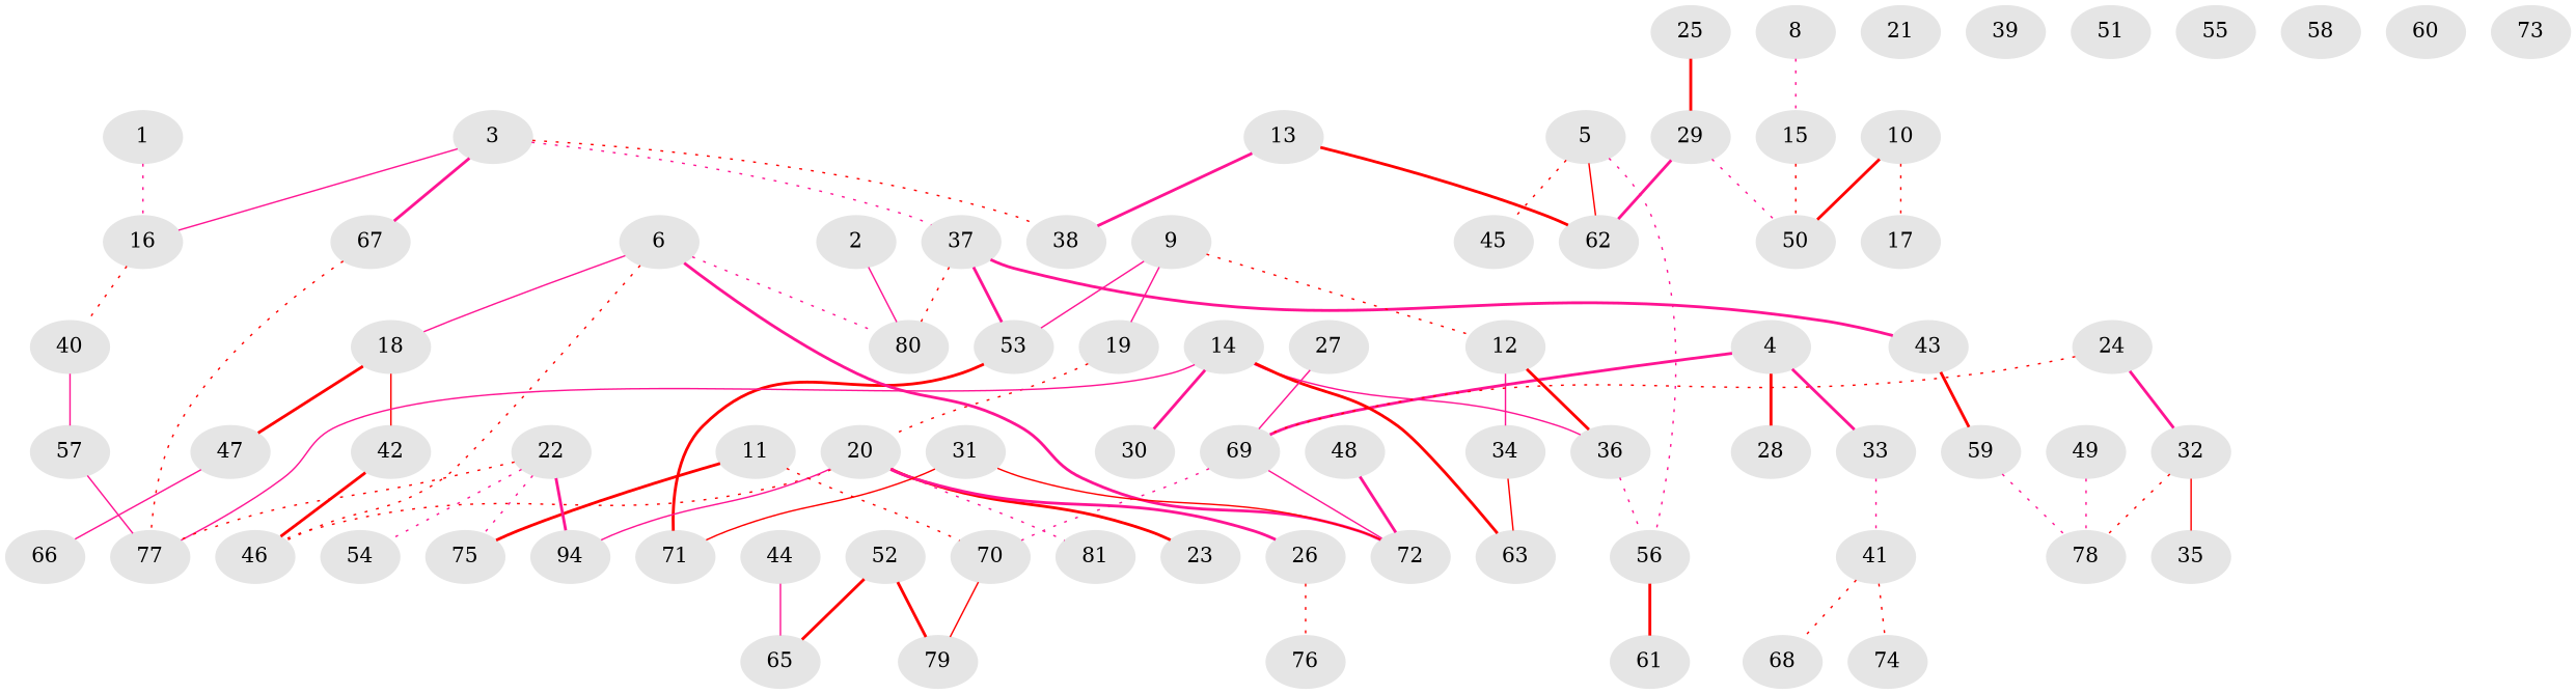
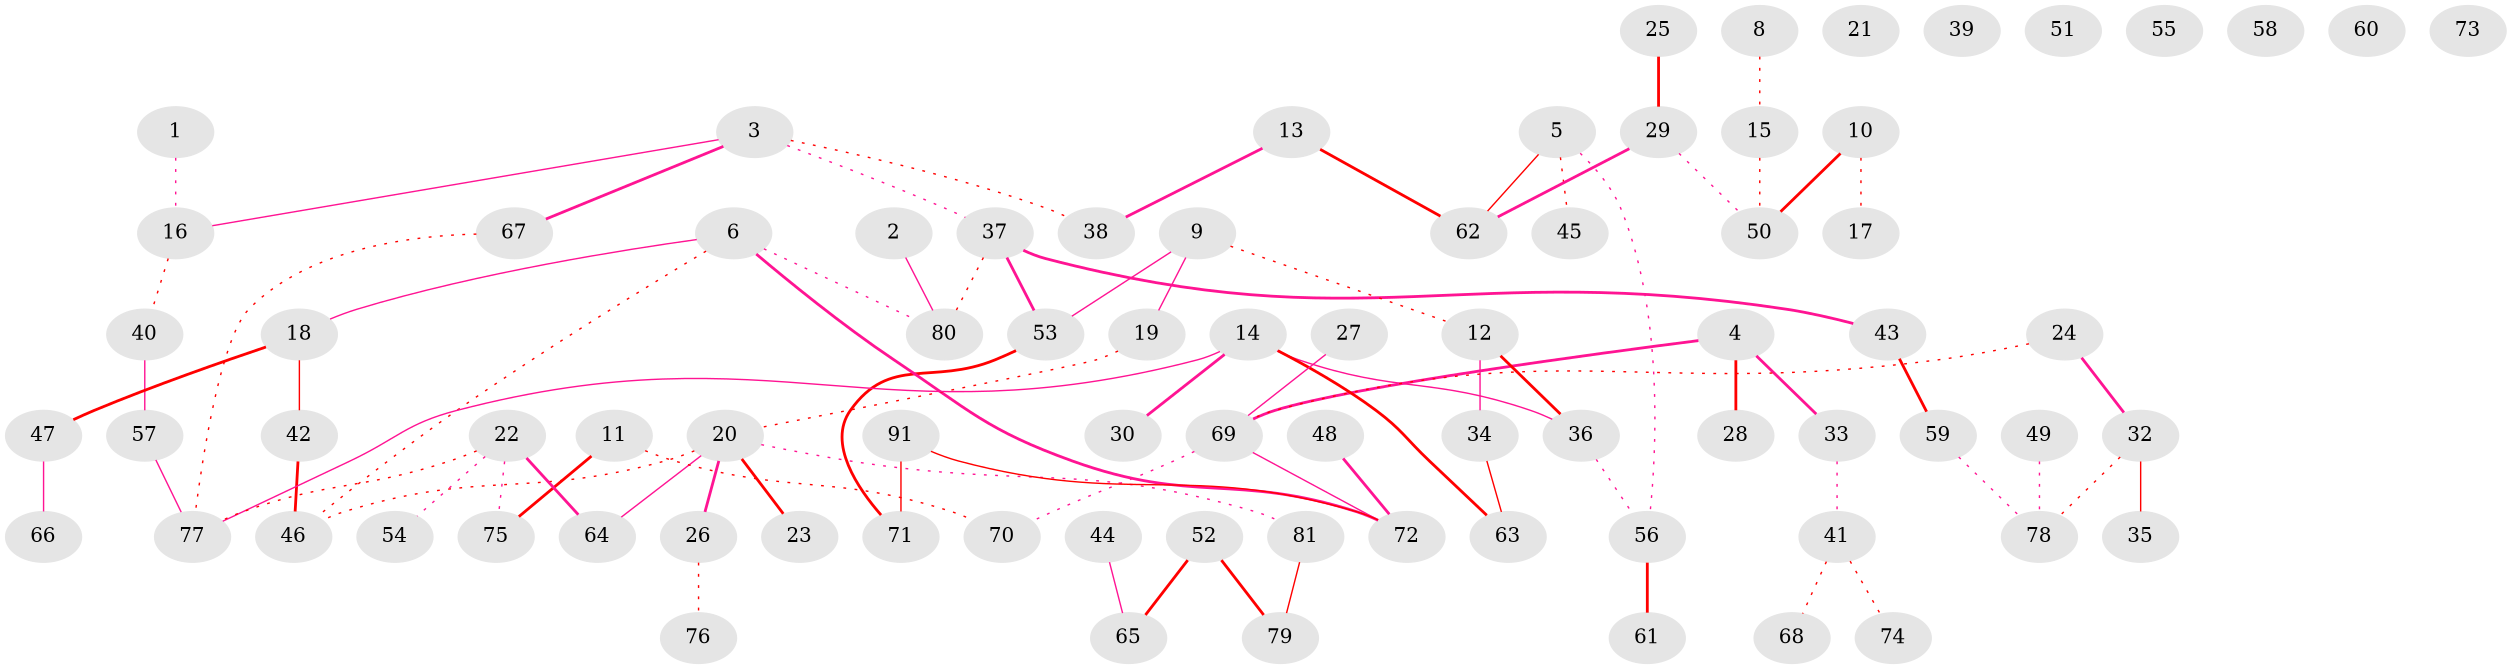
  graph {
    node [color=gray90 style=filled]
    edge [color=deeppink style=dotted]
    1
    16
    40
    2
    80
    3
    37
    38
    67
    53
    43
    77
    4
    28
    33
    69
    41
    72
    70
    5
    45
    56
    62
    61
    6
    18
    46
    42
    47
    10
    17
    50
    8
    15
    9
    12
    19
    34
    36
    20
    71
    11
    75
    79
    63
    13
    14
    30
    57
    66
    23
    26
-   64 [label=94]
+   64
    81
    76
    21
    22
    54
    24
    32
    35
    78
    25
    29
    27
-   31
+   31 [label=91]
    68
    74
    59
    39
    44
    65
    48
    49
    51
    52
    55
    58
    60
    73
    1 -- 16
    16 -- 40 [color=red]
    40 -- 57 [style=solid]
    2 -- 80 [style=solid]
    3 -- 16 [style=solid]
    3 -- 37
    3 -- 38 [color=red]
    3 -- 67 [style=bold]
    37 -- 80 [color=red]
    37 -- 53 [style=bold]
    37 -- 43 [style=bold]
    67 -- 77 [color=red]
    53 -- 71 [color=red style=bold]
    43 -- 59 [color=red style=bold]
    4 -- 28 [color=red style=bold]
    4 -- 33 [style=bold]
    4 -- 69 [style=bold]
    33 -- 41
    69 -- 72 [style=solid]
    69 -- 70
    41 -- 68 [color=red]
    41 -- 74 [color=red]
-   70 -- 79 [color=red style=solid]
+   81 -- 79 [color=red style=solid]
    5 -- 45 [color=red]
    5 -- 56
    5 -- 62 [color=red style=solid]
    56 -- 61 [color=red style=bold]
    6 -- 80
    6 -- 72 [style=bold]
    6 -- 18 [style=solid]
    6 -- 46 [color=red]
    18 -- 42 [color=red style=solid]
    18 -- 47 [color=red style=bold]
    42 -- 46 [color=red style=bold]
    47 -- 66 [style=solid]
    10 -- 17 [color=red]
    10 -- 50 [color=red style=bold]
-   8 -- 15
+   8 -- 15 [color=red]
    15 -- 50 [color=red]
    9 -- 53 [style=solid]
    9 -- 12 [color=red]
    9 -- 19 [style=solid]
    12 -- 34 [style=solid]
    12 -- 36 [color=red style=bold]
    19 -- 20 [color=red]
    34 -- 63 [color=red style=solid]
    36 -- 56
    20 -- 46 [color=red]
    20 -- 23 [color=red style=bold]
    20 -- 26 [style=bold]
    20 -- 64 [style=solid]
    20 -- 81
    11 -- 70 [color=red]
    11 -- 75 [color=red style=bold]
    13 -- 38 [style=bold]
    13 -- 62 [color=red style=bold]
    14 -- 77 [style=solid]
    14 -- 36 [style=solid]
    14 -- 63 [color=red style=bold]
    14 -- 30 [style=bold]
    57 -- 77 [style=solid]
    26 -- 76 [color=red]
    22 -- 77 [color=red]
    22 -- 75
    22 -- 64 [style=bold]
    22 -- 54
    24 -- 69 [color=red]
    24 -- 32 [style=bold]
    32 -- 35 [color=red style=solid]
    32 -- 78 [color=red]
    25 -- 29 [color=red style=bold]
    29 -- 62 [style=bold]
    29 -- 50
    27 -- 69 [style=solid]
    31 -- 72 [color=red style=solid]
    31 -- 71 [color=red style=solid]
    59 -- 78
    44 -- 65 [style=solid]
    48 -- 72 [style=bold]
    49 -- 78
    52 -- 79 [color=red style=bold]
    52 -- 65 [color=red style=bold]
  }
